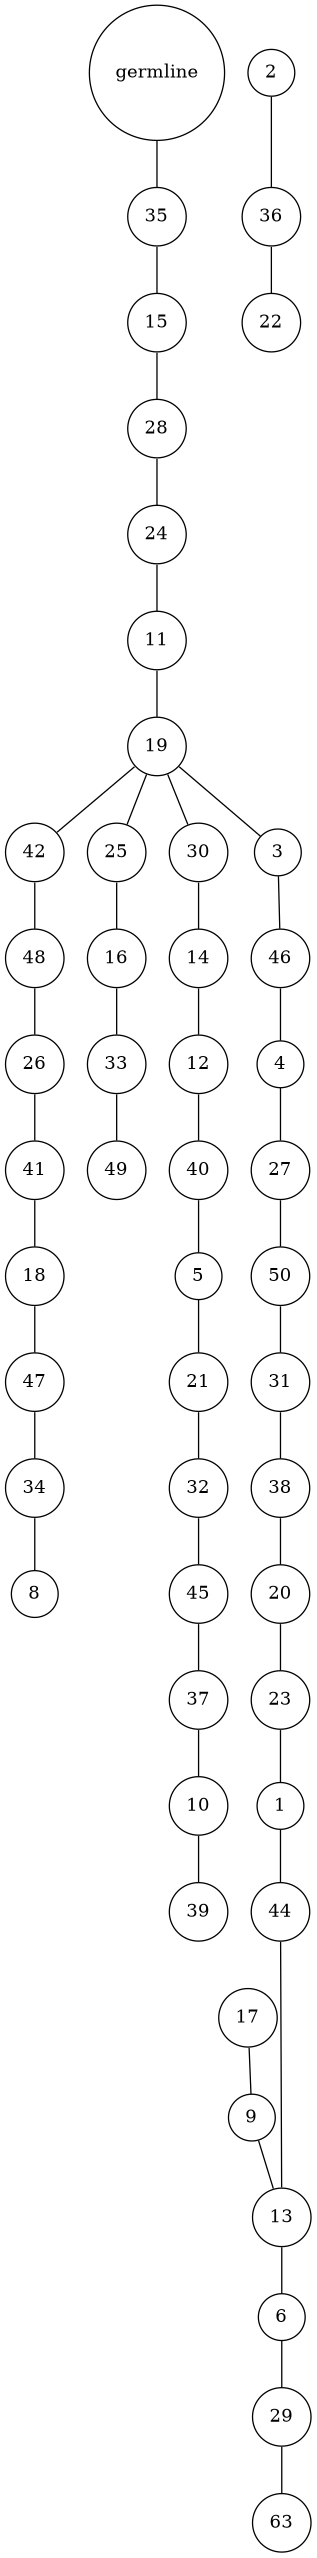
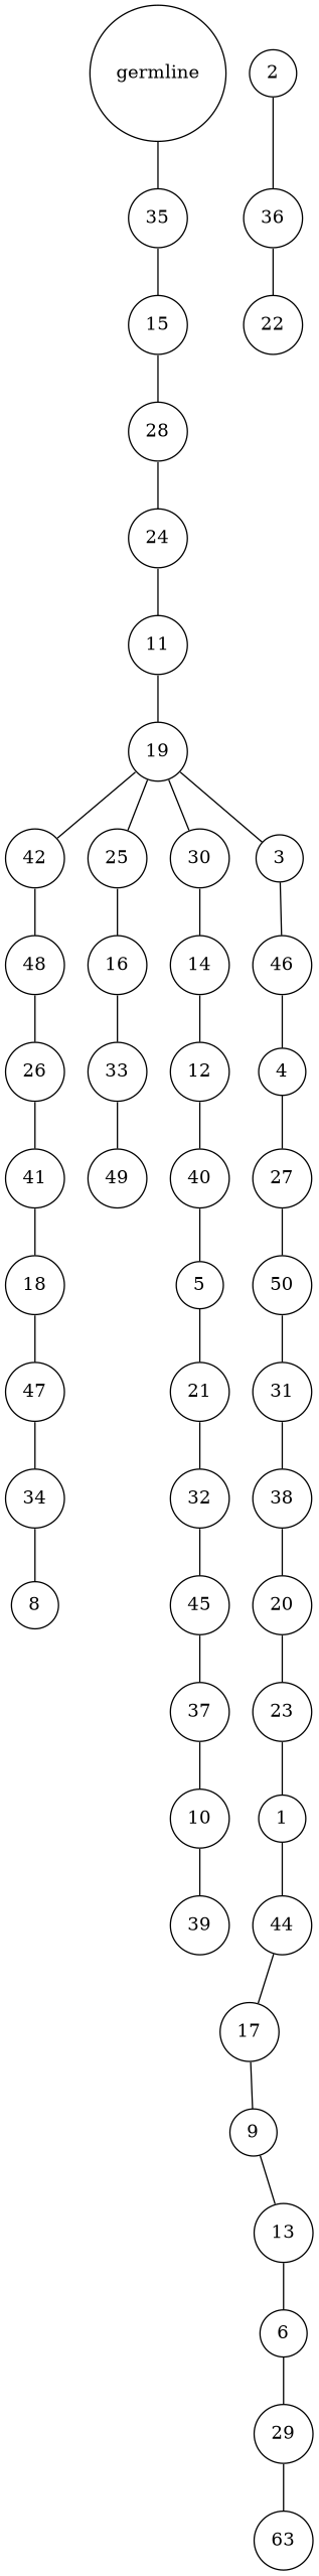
  graph {
    rankdir=UD
    splines=line
    node [shape=circle]
    n1 [label=germline]
    n2 [label=35]
    n3 [label=15]
    n4 [label=28]
    n5 [label=24]
    n6 [label=11]
    n7 [label=19]
    n8 [label=42]
    n9 [label=25]
    n10 [label=30]
    n11 [label=3]
    n12 [label=48]
    n13 [label=16]
    n14 [label=14]
    n15 [label=46]
    n16 [label=26]
    n17 [label=41]
    n18 [label=18]
    n19 [label=47]
    n20 [label=34]
    n21 [label=8]
    n22 [label=33]
    n23 [label=49]
    n24 [label=2]
    n25 [label=36]
    n26 [label=22]
    n27 [label=12]
    n28 [label=40]
    n29 [label=5]
    n30 [label=21]
    n31 [label=32]
    n32 [label=45]
    n33 [label=37]
    n34 [label=10]
    n35 [label=39]
    n36 [label=4]
    n37 [label=27]
    n38 [label=50]
    n39 [label=31]
    n40 [label=38]
    n41 [label=20]
    n42 [label=23]
    n43 [label=1]
    n44 [label=44]
    n45 [label=17]
    n46 [label=9]
    n47 [label=13]
    n48 [label=6]
    n49 [label=29]
    n50 [label=63]
    n1 -- n2
    n2 -- n3
    n3 -- n4
    n4 -- n5
    n5 -- n6
    n6 -- n7
    n7 -- n8
    n7 -- n9
    n7 -- n10
    n7 -- n11
    n8 -- n12
    n9 -- n13
    n10 -- n14
    n11 -- n15
    n12 -- n16
    n13 -- n22
    n14 -- n27
    n15 -- n36
    n16 -- n17
    n17 -- n18
    n18 -- n19
    n19 -- n20
    n20 -- n21
    n22 -- n23
    n24 -- n25
    n25 -- n26
    n27 -- n28
    n28 -- n29
    n29 -- n30
    n30 -- n31
    n31 -- n32
    n32 -- n33
    n33 -- n34
    n34 -- n35
    n36 -- n37
    n37 -- n38
    n38 -- n39
    n39 -- n40
    n40 -- n41
    n41 -- n42
    n42 -- n43
    n43 -- n44
-   n44 -- n47
+   n44 -- n45
    n45 -- n46
    n46 -- n47
    n47 -- n48
    n48 -- n49
    n49 -- n50
  }
